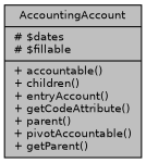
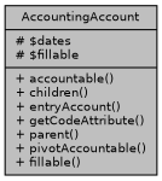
  digraph {
-   n1 [color=black fillcolor=grey75 fontcolor=black fontname=Helvetica fontsize=10 height=0.2 label="{AccountingAccount\n|# $dates\l# $fillable\l|+ accountable()\l+ children()\l+ entryAccount()\l+ getCodeAttribute()\l+ parent()\l+ pivotAccountable()\l+ getParent()\l}" shape=record style=filled width=0.4]
+   n1 [color=black fillcolor=grey75 fontcolor=black fontname=Helvetica fontsize=10 height=0.2 label="{AccountingAccount\n|# $dates\l# $fillable\l|+ accountable()\l+ children()\l+ entryAccount()\l+ getCodeAttribute()\l+ parent()\l+ pivotAccountable()\l+ fillable()\l}" shape=record style=filled width=0.4]
  }
